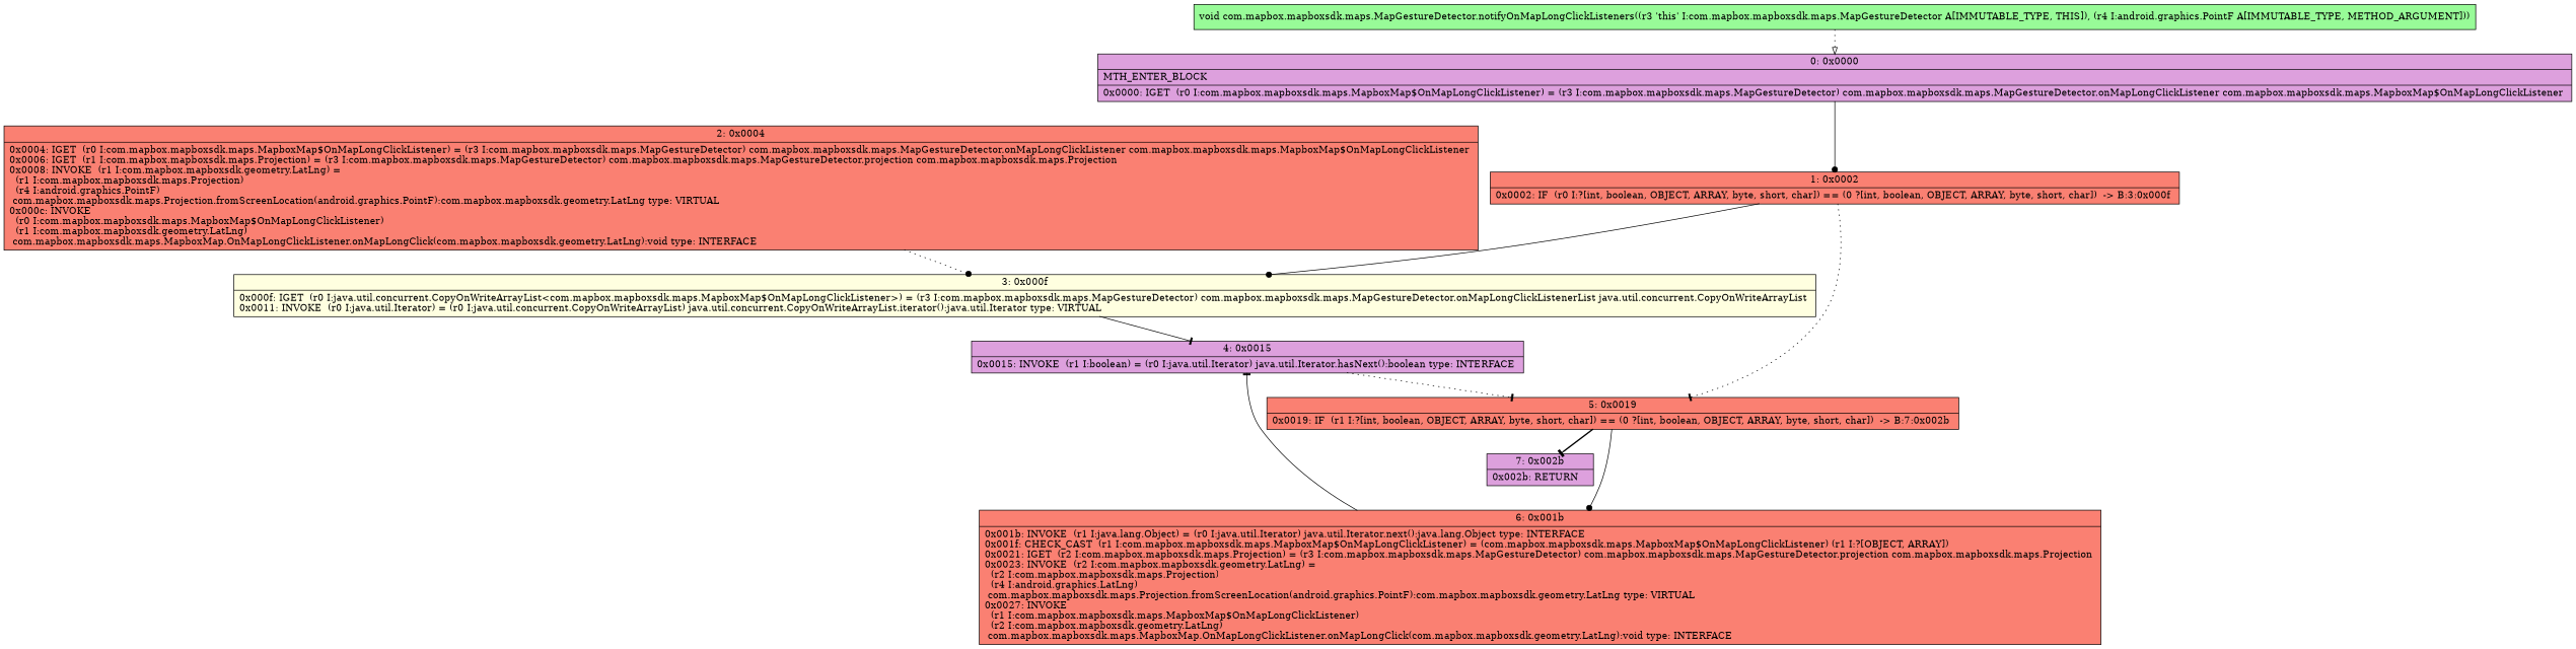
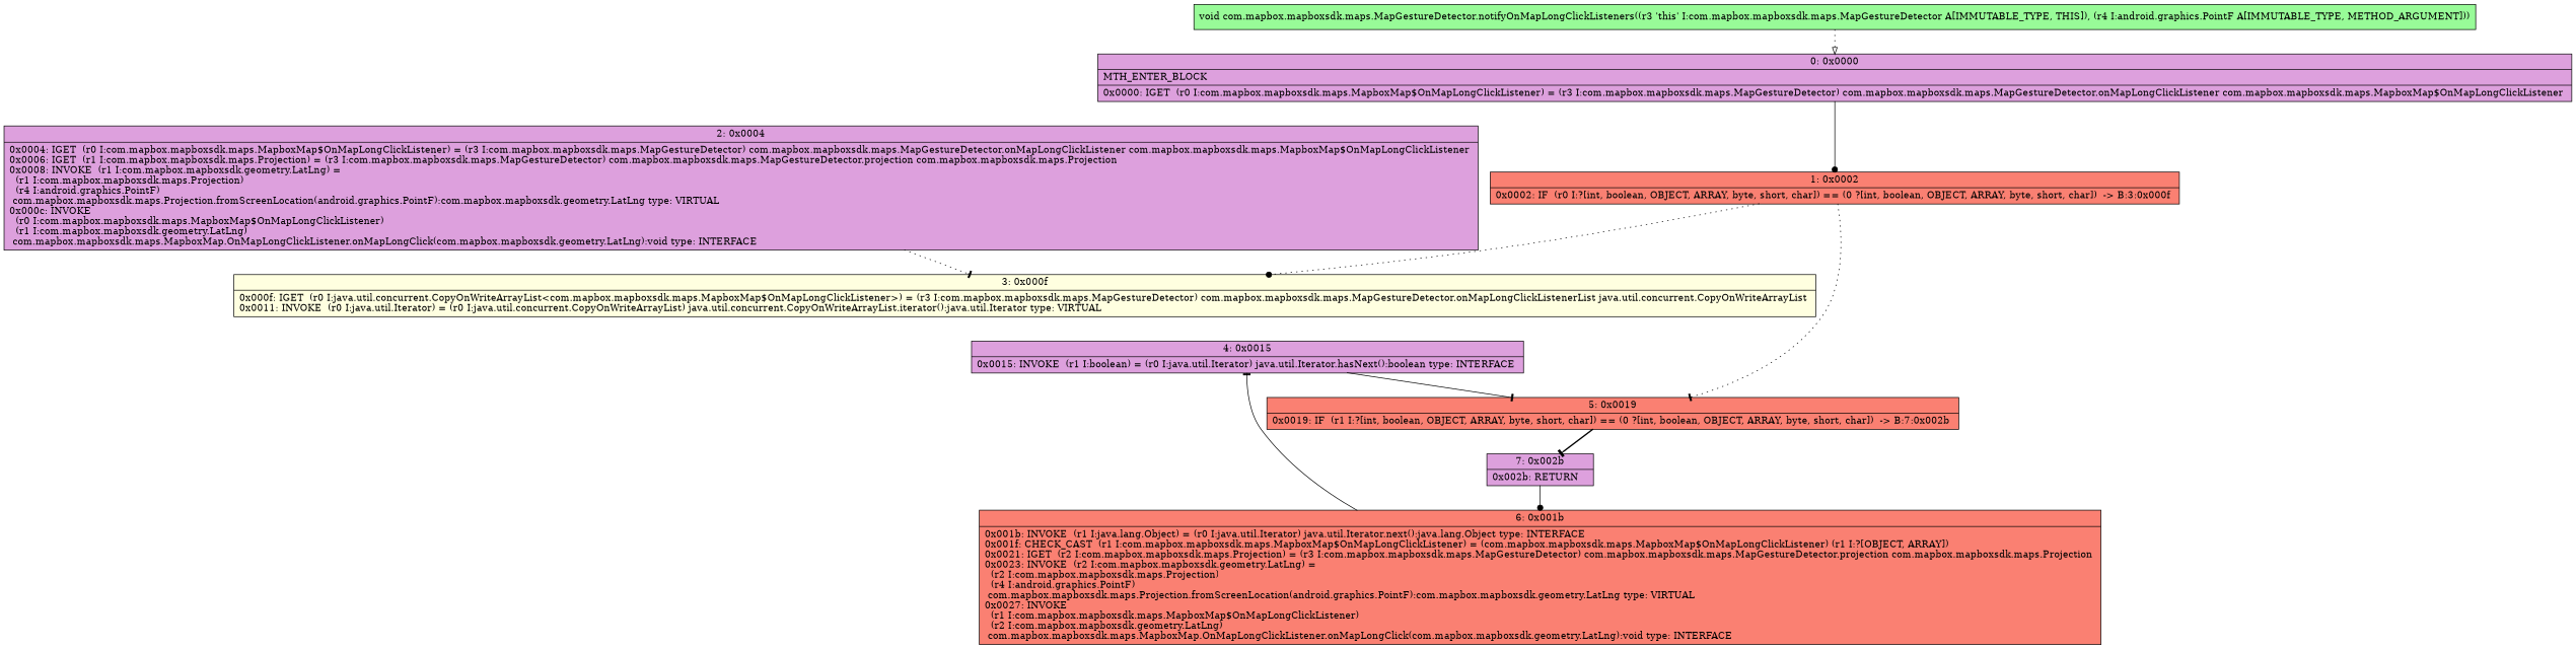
  digraph {
    node [fillcolor=plum shape=record style=filled]
    edge [arrowhead=tee style=dotted]
    n1 [label="{0\:\ 0x0000|MTH_ENTER_BLOCK\l|0x0000: IGET  (r0 I:com.mapbox.mapboxsdk.maps.MapboxMap$OnMapLongClickListener) = (r3 I:com.mapbox.mapboxsdk.maps.MapGestureDetector) com.mapbox.mapboxsdk.maps.MapGestureDetector.onMapLongClickListener com.mapbox.mapboxsdk.maps.MapboxMap$OnMapLongClickListener \l}"]
    n2 [fillcolor=salmon label="{1\:\ 0x0002|0x0002: IF  (r0 I:?[int, boolean, OBJECT, ARRAY, byte, short, char]) == (0 ?[int, boolean, OBJECT, ARRAY, byte, short, char])  \-\> B:3:0x000f \l}"]
    n3 [fillcolor=lightyellow label="{3\:\ 0x000f|0x000f: IGET  (r0 I:java.util.concurrent.CopyOnWriteArrayList\<com.mapbox.mapboxsdk.maps.MapboxMap$OnMapLongClickListener\>) = (r3 I:com.mapbox.mapboxsdk.maps.MapGestureDetector) com.mapbox.mapboxsdk.maps.MapGestureDetector.onMapLongClickListenerList java.util.concurrent.CopyOnWriteArrayList \l0x0011: INVOKE  (r0 I:java.util.Iterator) = (r0 I:java.util.concurrent.CopyOnWriteArrayList) java.util.concurrent.CopyOnWriteArrayList.iterator():java.util.Iterator type: VIRTUAL \l}"]
    n4 [fillcolor=salmon label="{5\:\ 0x0019|0x0019: IF  (r1 I:?[int, boolean, OBJECT, ARRAY, byte, short, char]) == (0 ?[int, boolean, OBJECT, ARRAY, byte, short, char])  \-\> B:7:0x002b \l}"]
-   n5 [fillcolor=salmon label="{2\:\ 0x0004|0x0004: IGET  (r0 I:com.mapbox.mapboxsdk.maps.MapboxMap$OnMapLongClickListener) = (r3 I:com.mapbox.mapboxsdk.maps.MapGestureDetector) com.mapbox.mapboxsdk.maps.MapGestureDetector.onMapLongClickListener com.mapbox.mapboxsdk.maps.MapboxMap$OnMapLongClickListener \l0x0006: IGET  (r1 I:com.mapbox.mapboxsdk.maps.Projection) = (r3 I:com.mapbox.mapboxsdk.maps.MapGestureDetector) com.mapbox.mapboxsdk.maps.MapGestureDetector.projection com.mapbox.mapboxsdk.maps.Projection \l0x0008: INVOKE  (r1 I:com.mapbox.mapboxsdk.geometry.LatLng) = \l  (r1 I:com.mapbox.mapboxsdk.maps.Projection)\l  (r4 I:android.graphics.PointF)\l com.mapbox.mapboxsdk.maps.Projection.fromScreenLocation(android.graphics.PointF):com.mapbox.mapboxsdk.geometry.LatLng type: VIRTUAL \l0x000c: INVOKE  \l  (r0 I:com.mapbox.mapboxsdk.maps.MapboxMap$OnMapLongClickListener)\l  (r1 I:com.mapbox.mapboxsdk.geometry.LatLng)\l com.mapbox.mapboxsdk.maps.MapboxMap.OnMapLongClickListener.onMapLongClick(com.mapbox.mapboxsdk.geometry.LatLng):void type: INTERFACE \l}"]
+   n5 [label="{2\:\ 0x0004|0x0004: IGET  (r0 I:com.mapbox.mapboxsdk.maps.MapboxMap$OnMapLongClickListener) = (r3 I:com.mapbox.mapboxsdk.maps.MapGestureDetector) com.mapbox.mapboxsdk.maps.MapGestureDetector.onMapLongClickListener com.mapbox.mapboxsdk.maps.MapboxMap$OnMapLongClickListener \l0x0006: IGET  (r1 I:com.mapbox.mapboxsdk.maps.Projection) = (r3 I:com.mapbox.mapboxsdk.maps.MapGestureDetector) com.mapbox.mapboxsdk.maps.MapGestureDetector.projection com.mapbox.mapboxsdk.maps.Projection \l0x0008: INVOKE  (r1 I:com.mapbox.mapboxsdk.geometry.LatLng) = \l  (r1 I:com.mapbox.mapboxsdk.maps.Projection)\l  (r4 I:android.graphics.PointF)\l com.mapbox.mapboxsdk.maps.Projection.fromScreenLocation(android.graphics.PointF):com.mapbox.mapboxsdk.geometry.LatLng type: VIRTUAL \l0x000c: INVOKE  \l  (r0 I:com.mapbox.mapboxsdk.maps.MapboxMap$OnMapLongClickListener)\l  (r1 I:com.mapbox.mapboxsdk.geometry.LatLng)\l com.mapbox.mapboxsdk.maps.MapboxMap.OnMapLongClickListener.onMapLongClick(com.mapbox.mapboxsdk.geometry.LatLng):void type: INTERFACE \l}"]
    n6 [label="{4\:\ 0x0015|0x0015: INVOKE  (r1 I:boolean) = (r0 I:java.util.Iterator) java.util.Iterator.hasNext():boolean type: INTERFACE \l}"]
-   n7 [fillcolor=salmon label="{6\:\ 0x001b|0x001b: INVOKE  (r1 I:java.lang.Object) = (r0 I:java.util.Iterator) java.util.Iterator.next():java.lang.Object type: INTERFACE \l0x001f: CHECK_CAST  (r1 I:com.mapbox.mapboxsdk.maps.MapboxMap$OnMapLongClickListener) = (com.mapbox.mapboxsdk.maps.MapboxMap$OnMapLongClickListener) (r1 I:?[OBJECT, ARRAY]) \l0x0021: IGET  (r2 I:com.mapbox.mapboxsdk.maps.Projection) = (r3 I:com.mapbox.mapboxsdk.maps.MapGestureDetector) com.mapbox.mapboxsdk.maps.MapGestureDetector.projection com.mapbox.mapboxsdk.maps.Projection \l0x0023: INVOKE  (r2 I:com.mapbox.mapboxsdk.geometry.LatLng) = \l  (r2 I:com.mapbox.mapboxsdk.maps.Projection)\l  (r4 I:android.graphics.LatLng)\l com.mapbox.mapboxsdk.maps.Projection.fromScreenLocation(android.graphics.PointF):com.mapbox.mapboxsdk.geometry.LatLng type: VIRTUAL \l0x0027: INVOKE  \l  (r1 I:com.mapbox.mapboxsdk.maps.MapboxMap$OnMapLongClickListener)\l  (r2 I:com.mapbox.mapboxsdk.geometry.LatLng)\l com.mapbox.mapboxsdk.maps.MapboxMap.OnMapLongClickListener.onMapLongClick(com.mapbox.mapboxsdk.geometry.LatLng):void type: INTERFACE \l}"]
+   n7 [fillcolor=salmon label="{6\:\ 0x001b|0x001b: INVOKE  (r1 I:java.lang.Object) = (r0 I:java.util.Iterator) java.util.Iterator.next():java.lang.Object type: INTERFACE \l0x001f: CHECK_CAST  (r1 I:com.mapbox.mapboxsdk.maps.MapboxMap$OnMapLongClickListener) = (com.mapbox.mapboxsdk.maps.MapboxMap$OnMapLongClickListener) (r1 I:?[OBJECT, ARRAY]) \l0x0021: IGET  (r2 I:com.mapbox.mapboxsdk.maps.Projection) = (r3 I:com.mapbox.mapboxsdk.maps.MapGestureDetector) com.mapbox.mapboxsdk.maps.MapGestureDetector.projection com.mapbox.mapboxsdk.maps.Projection \l0x0023: INVOKE  (r2 I:com.mapbox.mapboxsdk.geometry.LatLng) = \l  (r2 I:com.mapbox.mapboxsdk.maps.Projection)\l  (r4 I:android.graphics.PointF)\l com.mapbox.mapboxsdk.maps.Projection.fromScreenLocation(android.graphics.PointF):com.mapbox.mapboxsdk.geometry.LatLng type: VIRTUAL \l0x0027: INVOKE  \l  (r1 I:com.mapbox.mapboxsdk.maps.MapboxMap$OnMapLongClickListener)\l  (r2 I:com.mapbox.mapboxsdk.geometry.LatLng)\l com.mapbox.mapboxsdk.maps.MapboxMap.OnMapLongClickListener.onMapLongClick(com.mapbox.mapboxsdk.geometry.LatLng):void type: INTERFACE \l}"]
    n8 [label="{7\:\ 0x002b|0x002b: RETURN   \l}"]
    n9 [fillcolor=palegreen label="{void com.mapbox.mapboxsdk.maps.MapGestureDetector.notifyOnMapLongClickListeners((r3 'this' I:com.mapbox.mapboxsdk.maps.MapGestureDetector A[IMMUTABLE_TYPE, THIS]), (r4 I:android.graphics.PointF A[IMMUTABLE_TYPE, METHOD_ARGUMENT])) }"]
    n1 -> n2 [arrowhead=dot style=solid]
-   n2 -> n3 [arrowhead=dot style=solid]
+   n2 -> n3 [arrowhead=dot]
    n2 -> n4
-   n3 -> n6 [style=solid]
-   n4 -> n7 [arrowhead=dot style=solid]
+   n8 -> n7 [arrowhead=dot style=solid]
    n4 -> n8 [style=bold]
-   n5 -> n3 [arrowhead=dot]
-   n6 -> n4
+   n5 -> n3
+   n6 -> n4 [style=solid]
    n7 -> n6 [style=solid]
    n9 -> n1 [arrowhead=onormal]
  }
